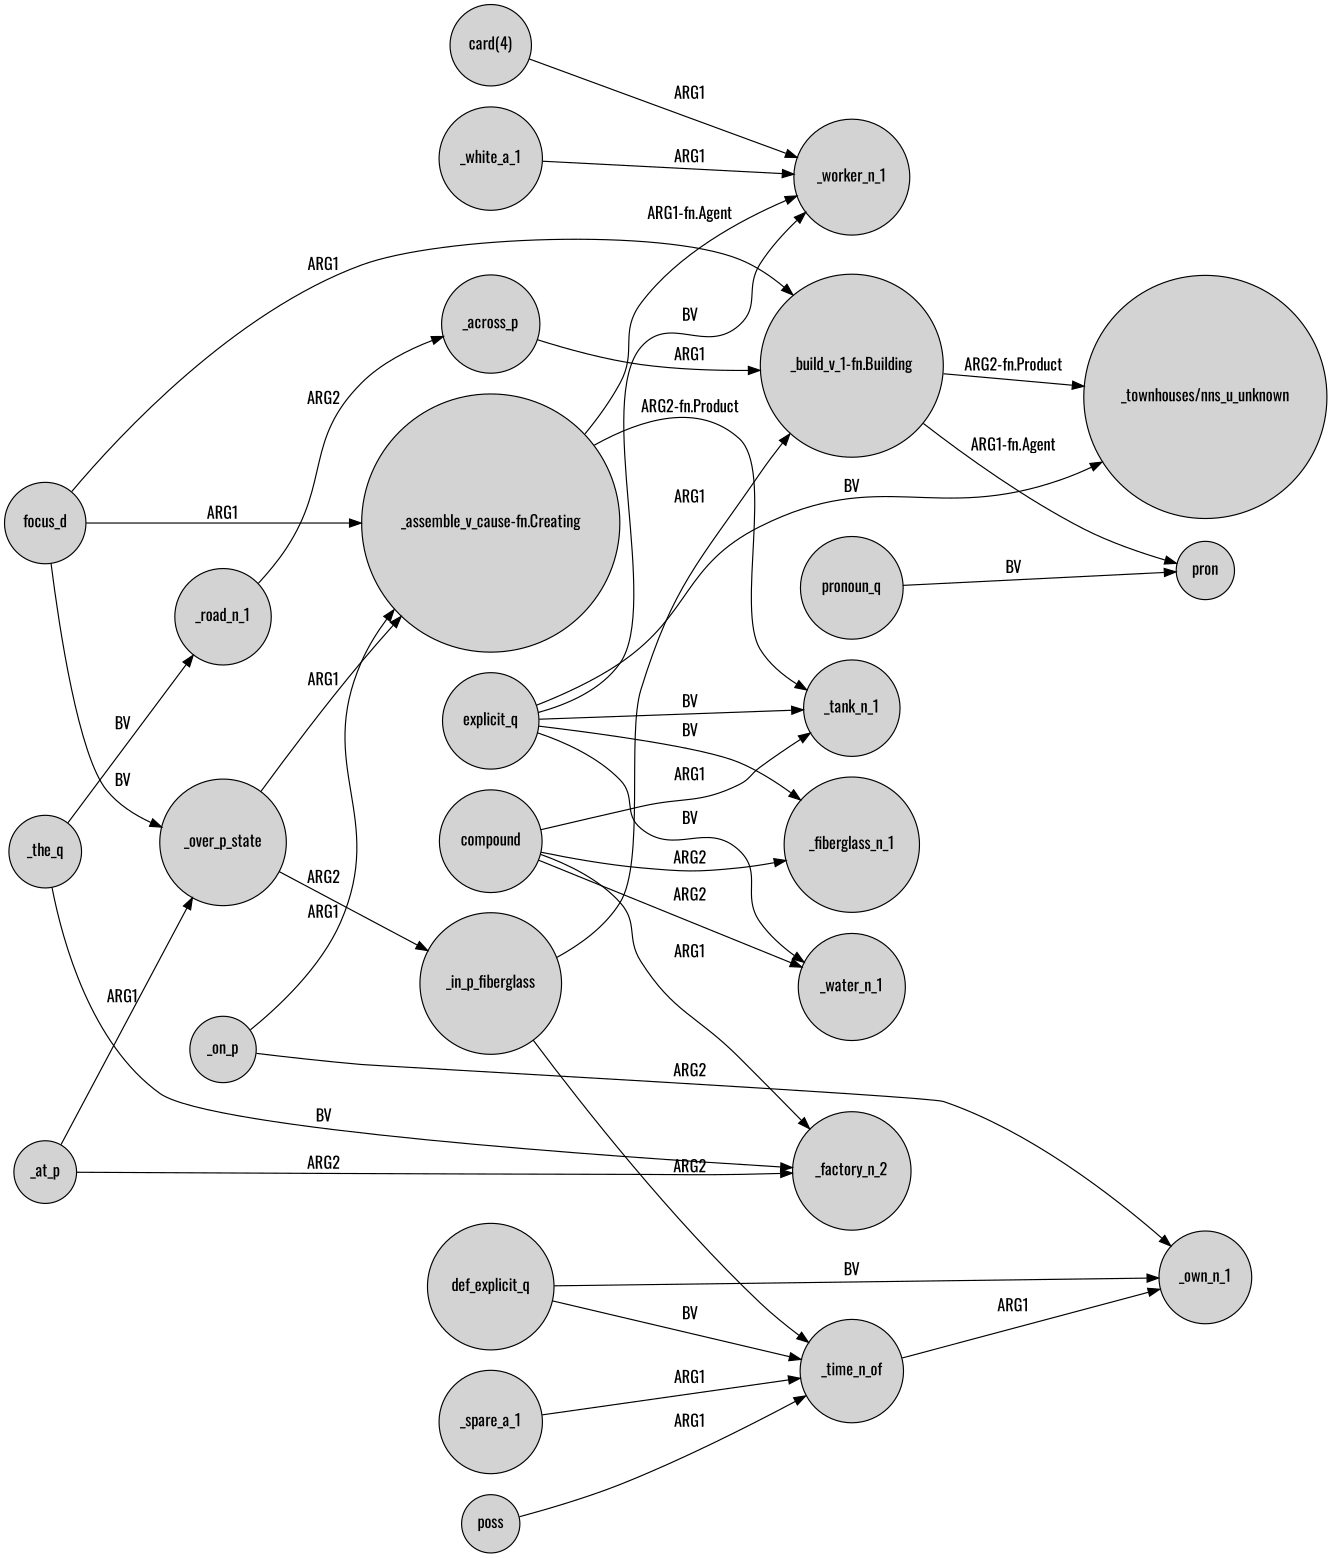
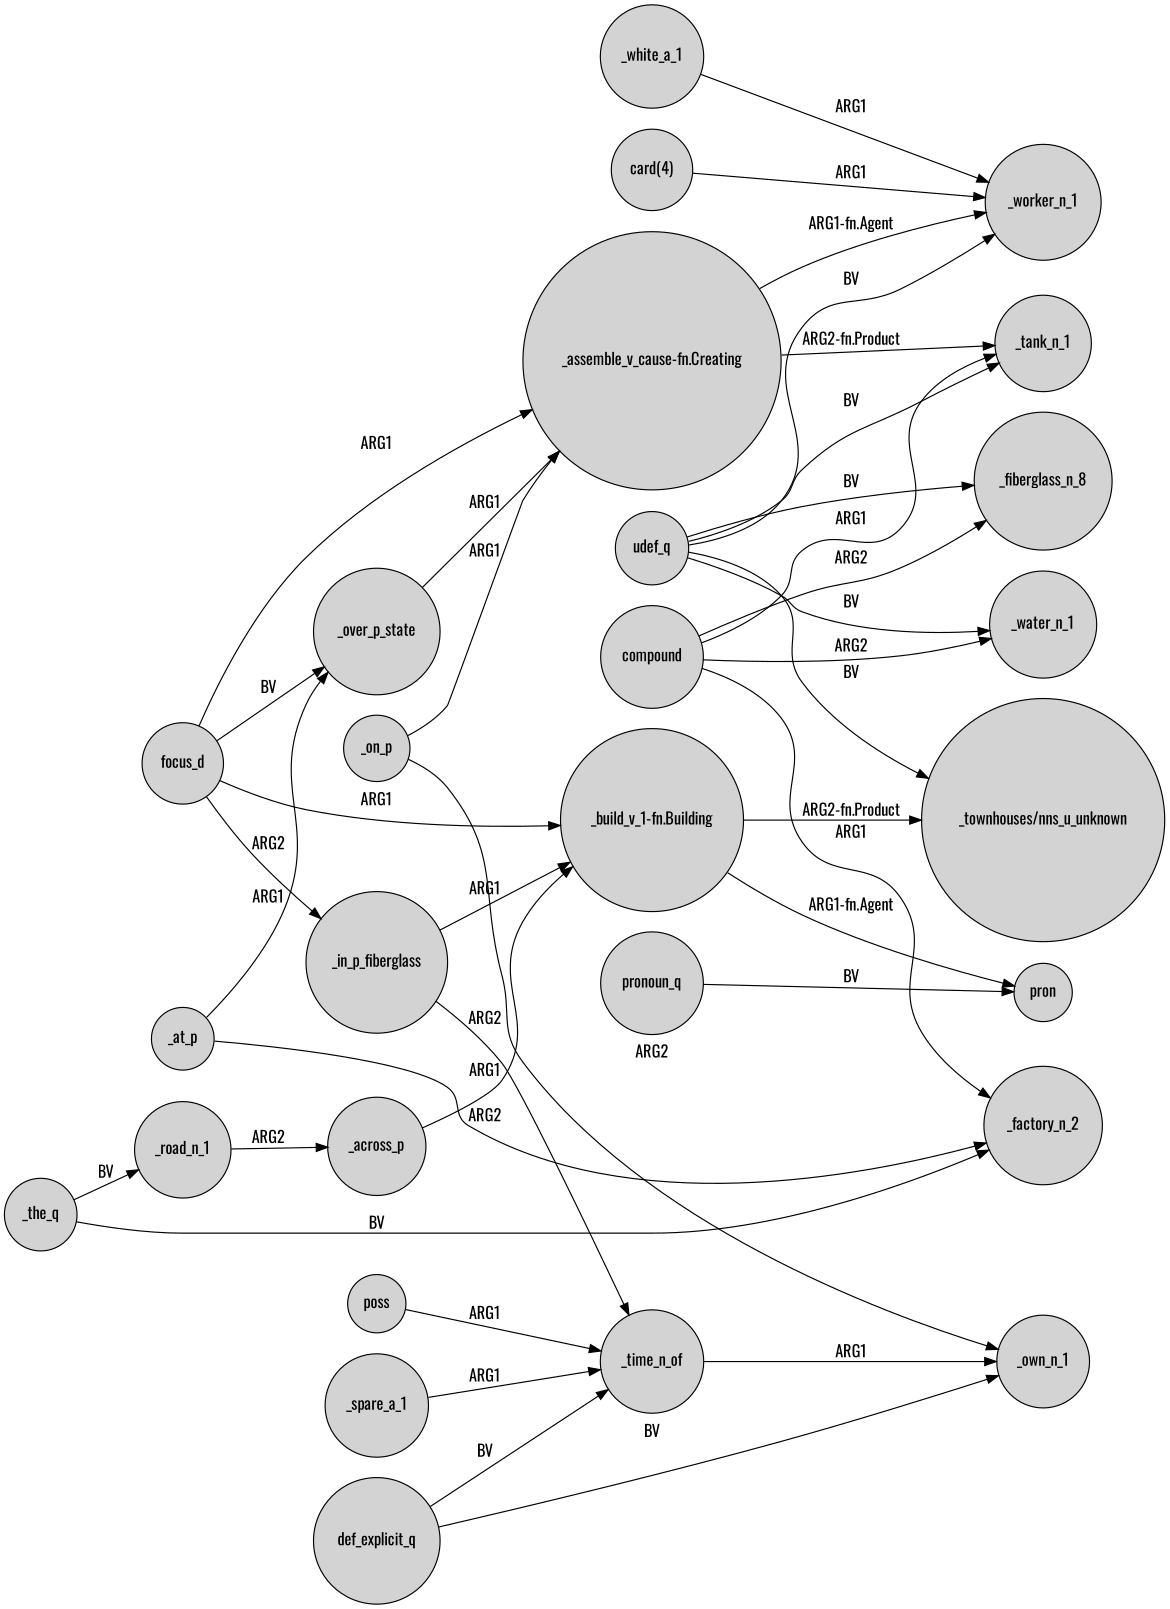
  digraph {
    fontname=Oswald
    rankdir=LR
    node [fontname=Oswald shape=circle style=filled]
    edge [fontname=Oswald]
    "_assemble_v_cause-fn.Creating"
    _worker_n_1
    _tank_n_1
    _on_p
    _own_n_1
    compound
-   _fiberglass_n_1
+   _fiberglass_n_1 [label=_fiberglass_n_8]
    n8 [label=_factory_n_2]
    _water_n_1
    focus_d
    n11 [label=_in_p_fiberglass]
    _over_p_state
    "_build_v_1-fn.Building"
    _time_n_of
    "_townhouses/nns_u_unknown"
    pron
    _at_p
-   udef_q [label=explicit_q]
+   udef_q
    poss
    _white_a_1
    def_explicit_q
    _across_p
    _road_n_1
    pronoun_q
    _spare_a_1
    _the_q
    "card(4)"
    "_assemble_v_cause-fn.Creating" -> _worker_n_1 [label="ARG1-fn.Agent"]
    "_assemble_v_cause-fn.Creating" -> _tank_n_1 [label="ARG2-fn.Product"]
    _on_p -> "_assemble_v_cause-fn.Creating" [label=ARG1]
    _on_p -> _own_n_1 [label=ARG2]
    compound -> _tank_n_1 [label=ARG1]
    compound -> _fiberglass_n_1 [label=ARG2]
    compound -> n8 [label=ARG1]
    compound -> _water_n_1 [label=ARG2]
    focus_d -> "_assemble_v_cause-fn.Creating" [label=ARG1]
-   _over_p_state -> n11 [label=ARG2]
+   focus_d -> n11 [label=ARG2]
    focus_d -> _over_p_state [label=BV]
    focus_d -> "_build_v_1-fn.Building" [label=ARG1]
    n11 -> "_build_v_1-fn.Building" [label=ARG1]
    n11 -> _time_n_of [label=ARG2]
    _over_p_state -> "_assemble_v_cause-fn.Creating" [label=ARG1]
    "_build_v_1-fn.Building" -> "_townhouses/nns_u_unknown" [label="ARG2-fn.Product"]
    "_build_v_1-fn.Building" -> pron [label="ARG1-fn.Agent"]
    _time_n_of -> _own_n_1 [label=ARG1]
    _at_p -> n8 [label=ARG2]
    _at_p -> _over_p_state [label=ARG1]
    udef_q -> _worker_n_1 [label=BV]
    udef_q -> _tank_n_1 [label=BV]
    udef_q -> _fiberglass_n_1 [label=BV]
    udef_q -> _water_n_1 [label=BV]
    udef_q -> "_townhouses/nns_u_unknown" [label=BV]
    poss -> _time_n_of [label=ARG1]
    _white_a_1 -> _worker_n_1 [label=ARG1]
    def_explicit_q -> _own_n_1 [label=BV]
    def_explicit_q -> _time_n_of [label=BV]
    _across_p -> "_build_v_1-fn.Building" [label=ARG1]
    _road_n_1 -> _across_p [label=ARG2]
    pronoun_q -> pron [label=BV]
    _spare_a_1 -> _time_n_of [label=ARG1]
    _the_q -> n8 [label=BV]
    _the_q -> _road_n_1 [label=BV]
    "card(4)" -> _worker_n_1 [label=ARG1]
  }
